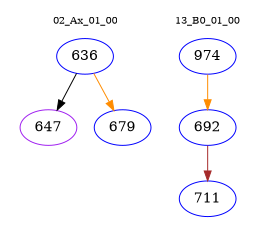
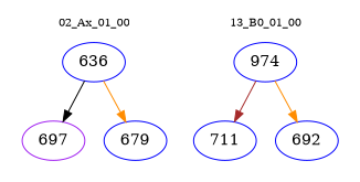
  digraph {
    node [color=blue]
    edge [color=darkorange]
    n1 [label=636]
-   n2 [color=purple label=647]
+   n2 [color=purple label=697]
    n3 [label=679]
    n4 [label=974]
    n5 [label=711]
    n6 [label=692]
    subgraph cluster_1 {
      color=white
      fontsize=10
      label="02_Ax_01_00"
      n1
      n2
      n3
    }
    subgraph cluster_2 {
      color=white
      fontsize=10
      label="13_B0_01_00"
      n4
      n5
      n6
    }
    n1 -> n2 [color=black]
    n1 -> n3
-   n6 -> n5 [color=brown]
+   n4 -> n5 [color=brown]
    n4 -> n6
  }
